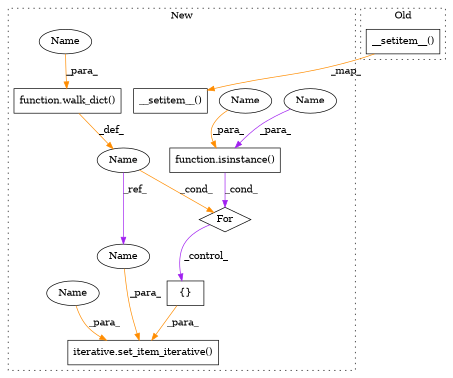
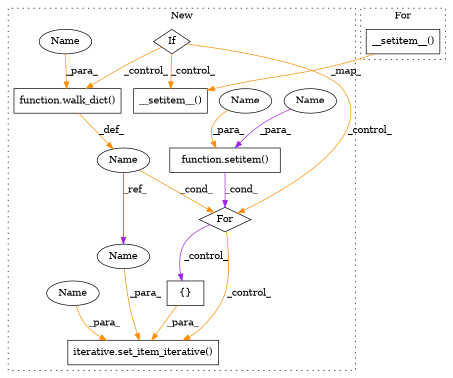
  digraph {
    node [a=87 l="17,1" shape=box]
    edge [color=darkorange]
    n1 [a=75 label="__setitem__()" s="1840,1876"]
-   n3 [a=75 l="11,1" label="function.isinstance()" s="1689,1711"]
+   n2 [a=96 l=3 label=If s=1686 shape=diamond]
+   n3 [a=75 l="11,1" label="function.setitem()" s="1689,1711"]
    n4 [a=59 l="1,0" label="{}" s="1797,1808"]
    n5 [a=75 l="19,1" label="iterative.set_item_iterative()" s="1773,1812"]
    n6 [l=1 label=Name s=1734 shape=ellipse]
    n7 [a=75 l="10,1" label="function.walk_dict()" s="1739,1754"]
    n8 [a=107 l="4,18" label=For s="1726,1755" shape=diamond]
    n9 [l=4 label=Name s=1707 shape=ellipse]
    n10 [l=1 label=Name s=1811 shape=ellipse]
    n11 [l=5 label=Name s=1749 shape=ellipse]
    n12 [l=5 label=Name s=1700 shape=ellipse]
    n13 [l=3 label=Name s=1792 shape=ellipse]
    n14 [a=75 label="__setitem__()" s="1744,1780"]
    subgraph cluster_1 {
      label=New
      style=dotted
      n1
+     n2
      n3
      n4
      n5
      n6
      n7
      n8
      n9
      n10
      n11
      n12
      n13
    }
    subgraph cluster_2 {
-     label=Old
+     label=For
      style=dotted
      n14
    }
+   n2 -> n1 [label=_control_]
+   n2 -> n7 [label=_control_]
+   n2 -> n8 [label=_control_]
    n3 -> n8 [color=purple label=_cond_]
    n4 -> n5 [label=_para_]
    n6 -> n8 [label=_cond_]
    n6 -> n10 [color=purple label=_ref_]
    n7 -> n6 [label=_def_]
    n8 -> n4 [color=purple label=_control_]
+   n8 -> n5 [label=_control_]
    n9 -> n3 [label=_para_]
    n10 -> n5 [label=_para_]
    n11 -> n7 [label=_para_]
    n12 -> n3 [color=purple label=_para_]
    n13 -> n5 [label=_para_]
    n14 -> n1 [label=_map_]
  }
